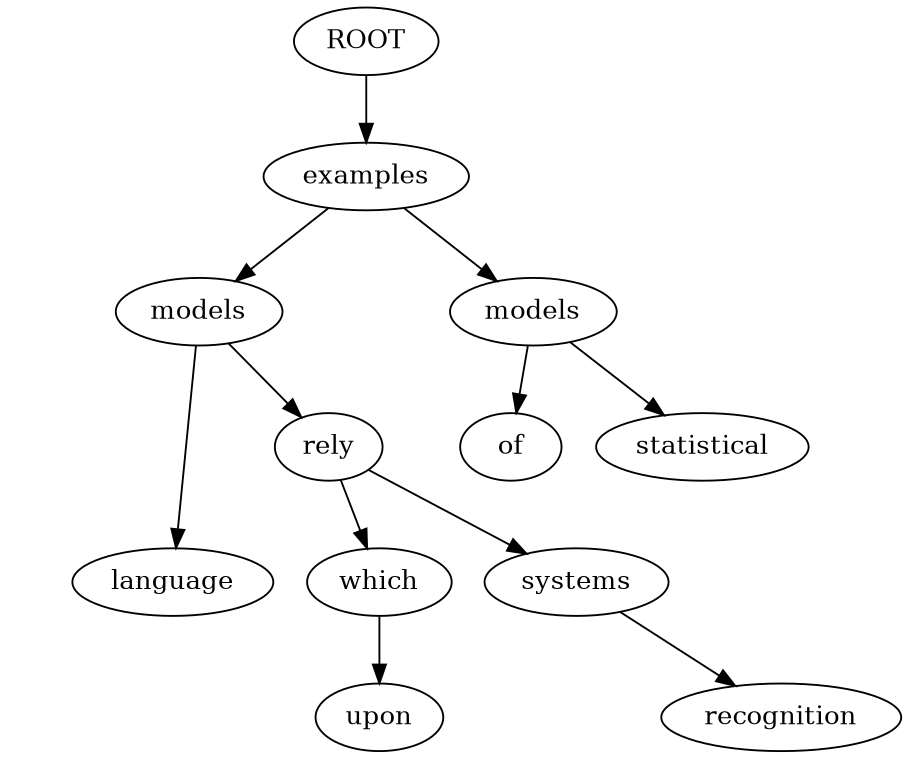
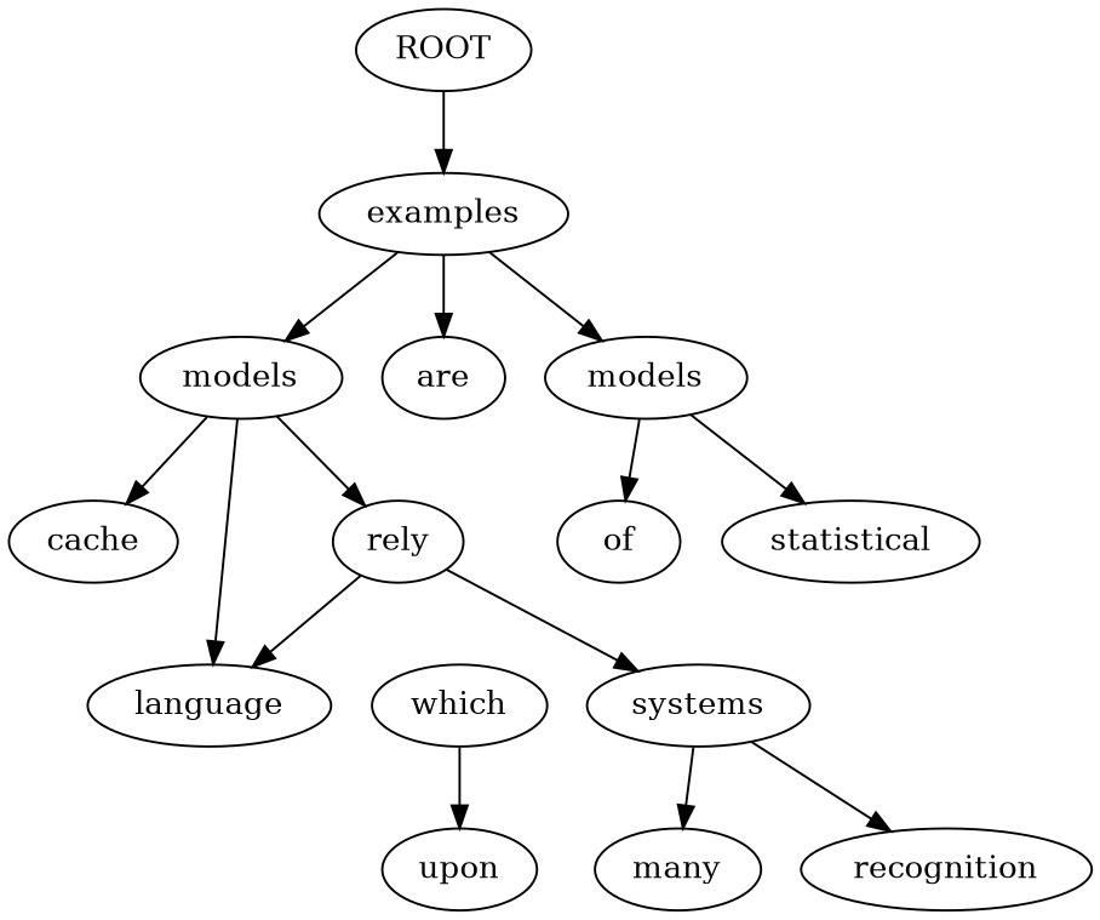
  digraph {
    n1 [label=ROOT]
    n2 [label=examples]
    n3 [label=models]
+   n4 [label=are]
    n5 [label=models]
+   n6 [label=cache]
    n7 [label=language]
    n8 [label=rely]
    n9 [label=which]
    n10 [label=systems]
    n11 [label=upon]
+   n12 [label=many]
    n13 [label=recognition]
    n14 [label=of]
    n15 [label=statistical]
    n1 -> n2
    n2 -> n3
+   n2 -> n4
    n2 -> n5
+   n3 -> n6
    n3 -> n7
    n3 -> n8
    n5 -> n14
    n5 -> n15
-   n8 -> n9
+   n8 -> n7
    n8 -> n10
    n9 -> n11
+   n10 -> n12
    n10 -> n13
  }
